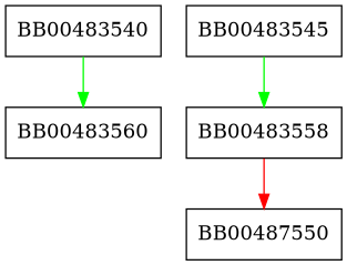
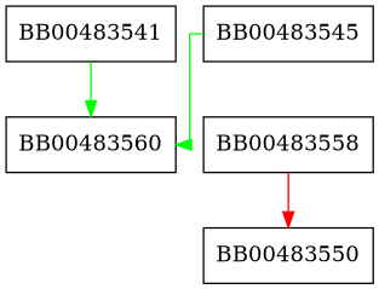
  digraph {
    splines=ortho
    node [shape=box]
    edge [color=green]
-   BB00483540
+   BB00483540 [label=BB00483541]
    BB00483560
    BB00483545
    BB00483558
-   BB00483550 [label=BB00487550]
+   BB00483550
    BB00483540 -> BB00483560
-   BB00483545 -> BB00483558
+   BB00483545 -> BB00483560
    BB00483558 -> BB00483550 [color=red]
  }
